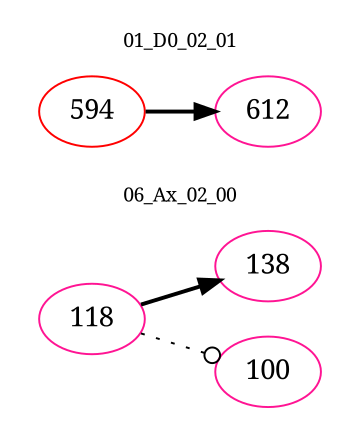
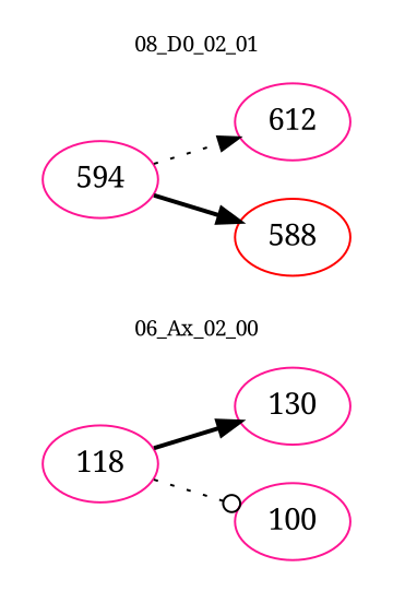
  digraph {
    fontname="Noto Serif"
    rankdir=LR
    node [color=deeppink fontname="Noto Serif"]
    edge [arrowhead=normal color=black fontname="Noto Serif" style=dotted]
    n1 [label=118]
    n2 [label=100]
-   n3 [label=138]
-   n4 [color=red label=594]
+   n3 [label=130]
+   n4 [label=594]
+   n5 [color=red label=588]
    n6 [label=612]
    subgraph cluster_1 {
      color=white
      fontsize=10
      label="06_Ax_02_00"
      n1
      n2
      n3
    }
    subgraph cluster_2 {
      color=white
      fontsize=10
-     label="01_D0_02_01"
+     label="08_D0_02_01"
      n4
+     n5
      n6
    }
    n1 -> n2 [arrowhead=odot]
    n1 -> n3 [style=bold]
-   n4 -> n6 [style=bold]
+   n4 -> n5 [style=bold]
+   n4 -> n6
  }
